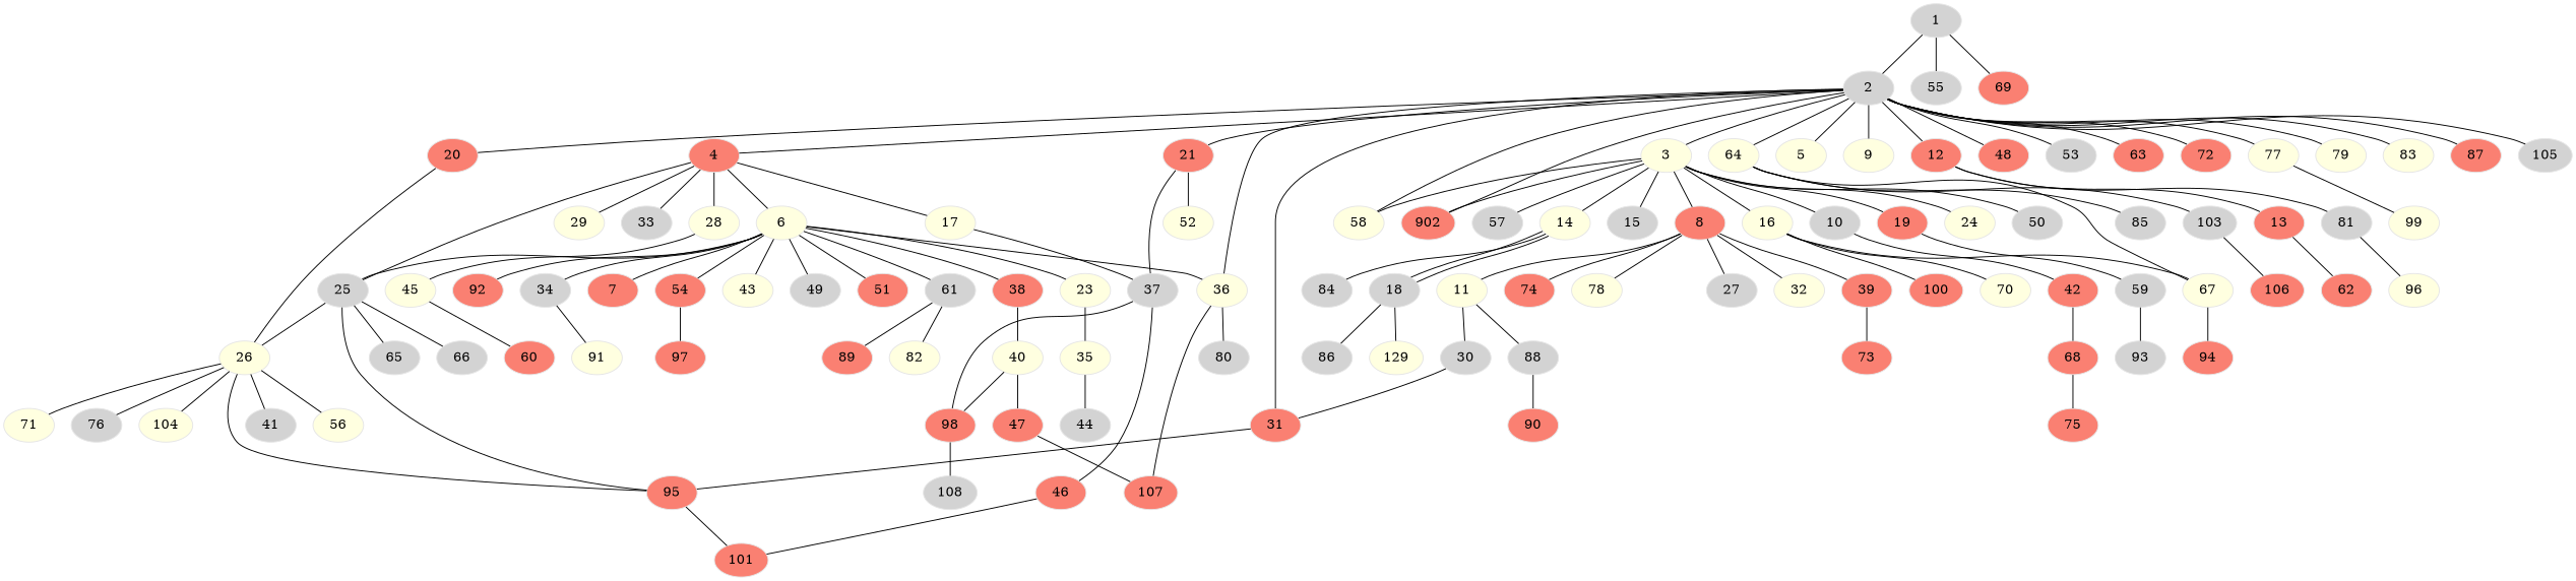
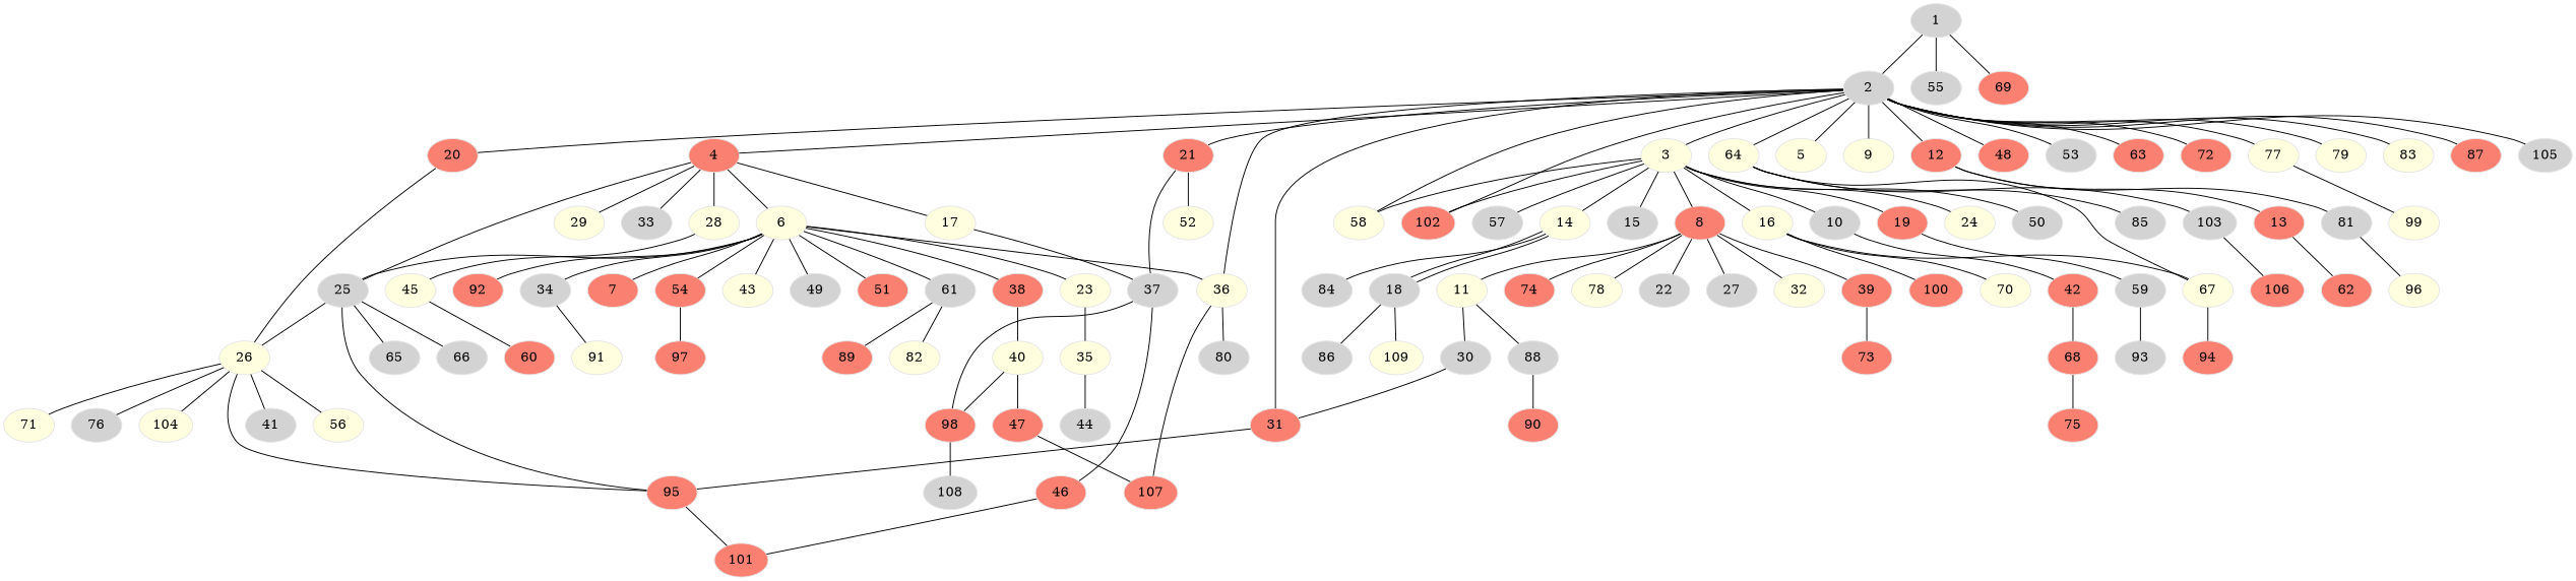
  graph {
    node [color=gray90 fillcolor=salmon style=filled]
    1 [fillcolor=lightgrey]
    2 [fillcolor=lightgrey]
    55 [fillcolor=lightgrey]
    69
    3 [fillcolor=lightyellow]
    4
    5 [fillcolor=lightyellow]
    9 [fillcolor=lightyellow]
    12
    20
    21
    31
    36 [fillcolor=lightyellow]
    48
    53 [fillcolor=lightgrey]
    58 [fillcolor=lightyellow]
    63
    64 [fillcolor=lightyellow]
    72
    77 [fillcolor=lightyellow]
    79 [fillcolor=lightyellow]
    83 [fillcolor=lightyellow]
    87
-   102 [label=902]
+   102
    105 [fillcolor=lightgrey]
    8
    10 [fillcolor=lightgrey]
    14 [fillcolor=lightyellow]
    15 [fillcolor=lightgrey]
    16 [fillcolor=lightyellow]
    19
    24 [fillcolor=lightyellow]
    50 [fillcolor=lightgrey]
    57 [fillcolor=lightgrey]
    6 [fillcolor=lightyellow]
    17 [fillcolor=lightyellow]
    25 [fillcolor=lightgrey]
    28 [fillcolor=lightyellow]
    29 [fillcolor=lightyellow]
    33 [fillcolor=lightgrey]
    13
    81 [fillcolor=lightgrey]
    26 [fillcolor=lightyellow]
    37 [fillcolor=lightgrey]
    52 [fillcolor=lightyellow]
    95
    80 [fillcolor=lightgrey]
    107
    103 [fillcolor=lightgrey]
    67 [fillcolor=lightyellow]
    85 [fillcolor=lightgrey]
    99 [fillcolor=lightyellow]
    11 [fillcolor=lightyellow]
+   22 [fillcolor=lightgrey]
    27 [fillcolor=lightgrey]
    32 [fillcolor=lightyellow]
    39
    74
    78 [fillcolor=lightyellow]
    42
    18 [fillcolor=lightgrey]
    84 [fillcolor=lightgrey]
    70 [fillcolor=lightyellow]
    100
    59 [fillcolor=lightgrey]
    7
    23 [fillcolor=lightyellow]
    34 [fillcolor=lightgrey]
    38
    43 [fillcolor=lightyellow]
    49 [fillcolor=lightgrey]
    51
    54
    61 [fillcolor=lightgrey]
    92
    65 [fillcolor=lightgrey]
    66 [fillcolor=lightgrey]
    45 [fillcolor=lightyellow]
    106
    35 [fillcolor=lightyellow]
    91 [fillcolor=lightyellow]
    40 [fillcolor=lightyellow]
    97
    82 [fillcolor=lightyellow]
    89
    30 [fillcolor=lightgrey]
    88 [fillcolor=lightgrey]
    73
    68
    90
    62
    96 [fillcolor=lightyellow]
    86 [fillcolor=lightgrey]
-   109 [fillcolor=lightyellow label=129]
+   109 [fillcolor=lightyellow]
    94
    46
    98
    93 [fillcolor=lightgrey]
    41 [fillcolor=lightgrey]
    56 [fillcolor=lightyellow]
    71 [fillcolor=lightyellow]
    76 [fillcolor=lightgrey]
    104 [fillcolor=lightyellow]
    44 [fillcolor=lightgrey]
    101
    60
    108 [fillcolor=lightgrey]
    47
    75
    1 -- 2
    1 -- 55
    1 -- 69
    2 -- 3
    2 -- 4
    2 -- 5
    2 -- 9
    2 -- 12
    2 -- 20
    2 -- 21
    2 -- 31
    2 -- 36
    2 -- 48
    2 -- 53
    2 -- 58
    2 -- 63
    2 -- 64
    2 -- 72
    2 -- 77
    2 -- 79
    2 -- 83
    2 -- 87
    2 -- 102
    2 -- 105
    3 -- 58
    3 -- 102
    3 -- 8
    3 -- 10
    3 -- 14
    3 -- 15
    3 -- 16
    3 -- 19
    3 -- 24
    3 -- 50
    3 -- 57
    4 -- 6
    4 -- 17
    4 -- 25
    4 -- 28
    4 -- 29
    4 -- 33
    12 -- 13
    12 -- 81
    20 -- 26
    21 -- 37
    21 -- 52
    31 -- 95
    36 -- 80
    36 -- 107
    64 -- 103
    64 -- 67
    64 -- 85
    77 -- 99
    8 -- 11
+   8 -- 22
    8 -- 27
    8 -- 32
    8 -- 39
    8 -- 74
    8 -- 78
    10 -- 42
    14 -- 18
    14 -- 18
    14 -- 84
    16 -- 67
    16 -- 70
    16 -- 100
    19 -- 59
    6 -- 36
    6 -- 25
    6 -- 7
    6 -- 23
    6 -- 34
    6 -- 38
    6 -- 43
    6 -- 49
    6 -- 51
    6 -- 54
    6 -- 61
    6 -- 92
    17 -- 37
    25 -- 26
    25 -- 95
    25 -- 65
    25 -- 66
    28 -- 45
    13 -- 62
    81 -- 96
    26 -- 95
    26 -- 41
    26 -- 56
    26 -- 71
    26 -- 76
    26 -- 104
    37 -- 46
    37 -- 98
    95 -- 101
    103 -- 106
    67 -- 94
    11 -- 30
    11 -- 88
    39 -- 73
    42 -- 68
    18 -- 86
    18 -- 109
    59 -- 93
    23 -- 35
    34 -- 91
    38 -- 40
    54 -- 97
    61 -- 82
    61 -- 89
    45 -- 60
    35 -- 44
    40 -- 98
    40 -- 47
    30 -- 31
    88 -- 90
    68 -- 75
    46 -- 101
    98 -- 108
    47 -- 107
  }
